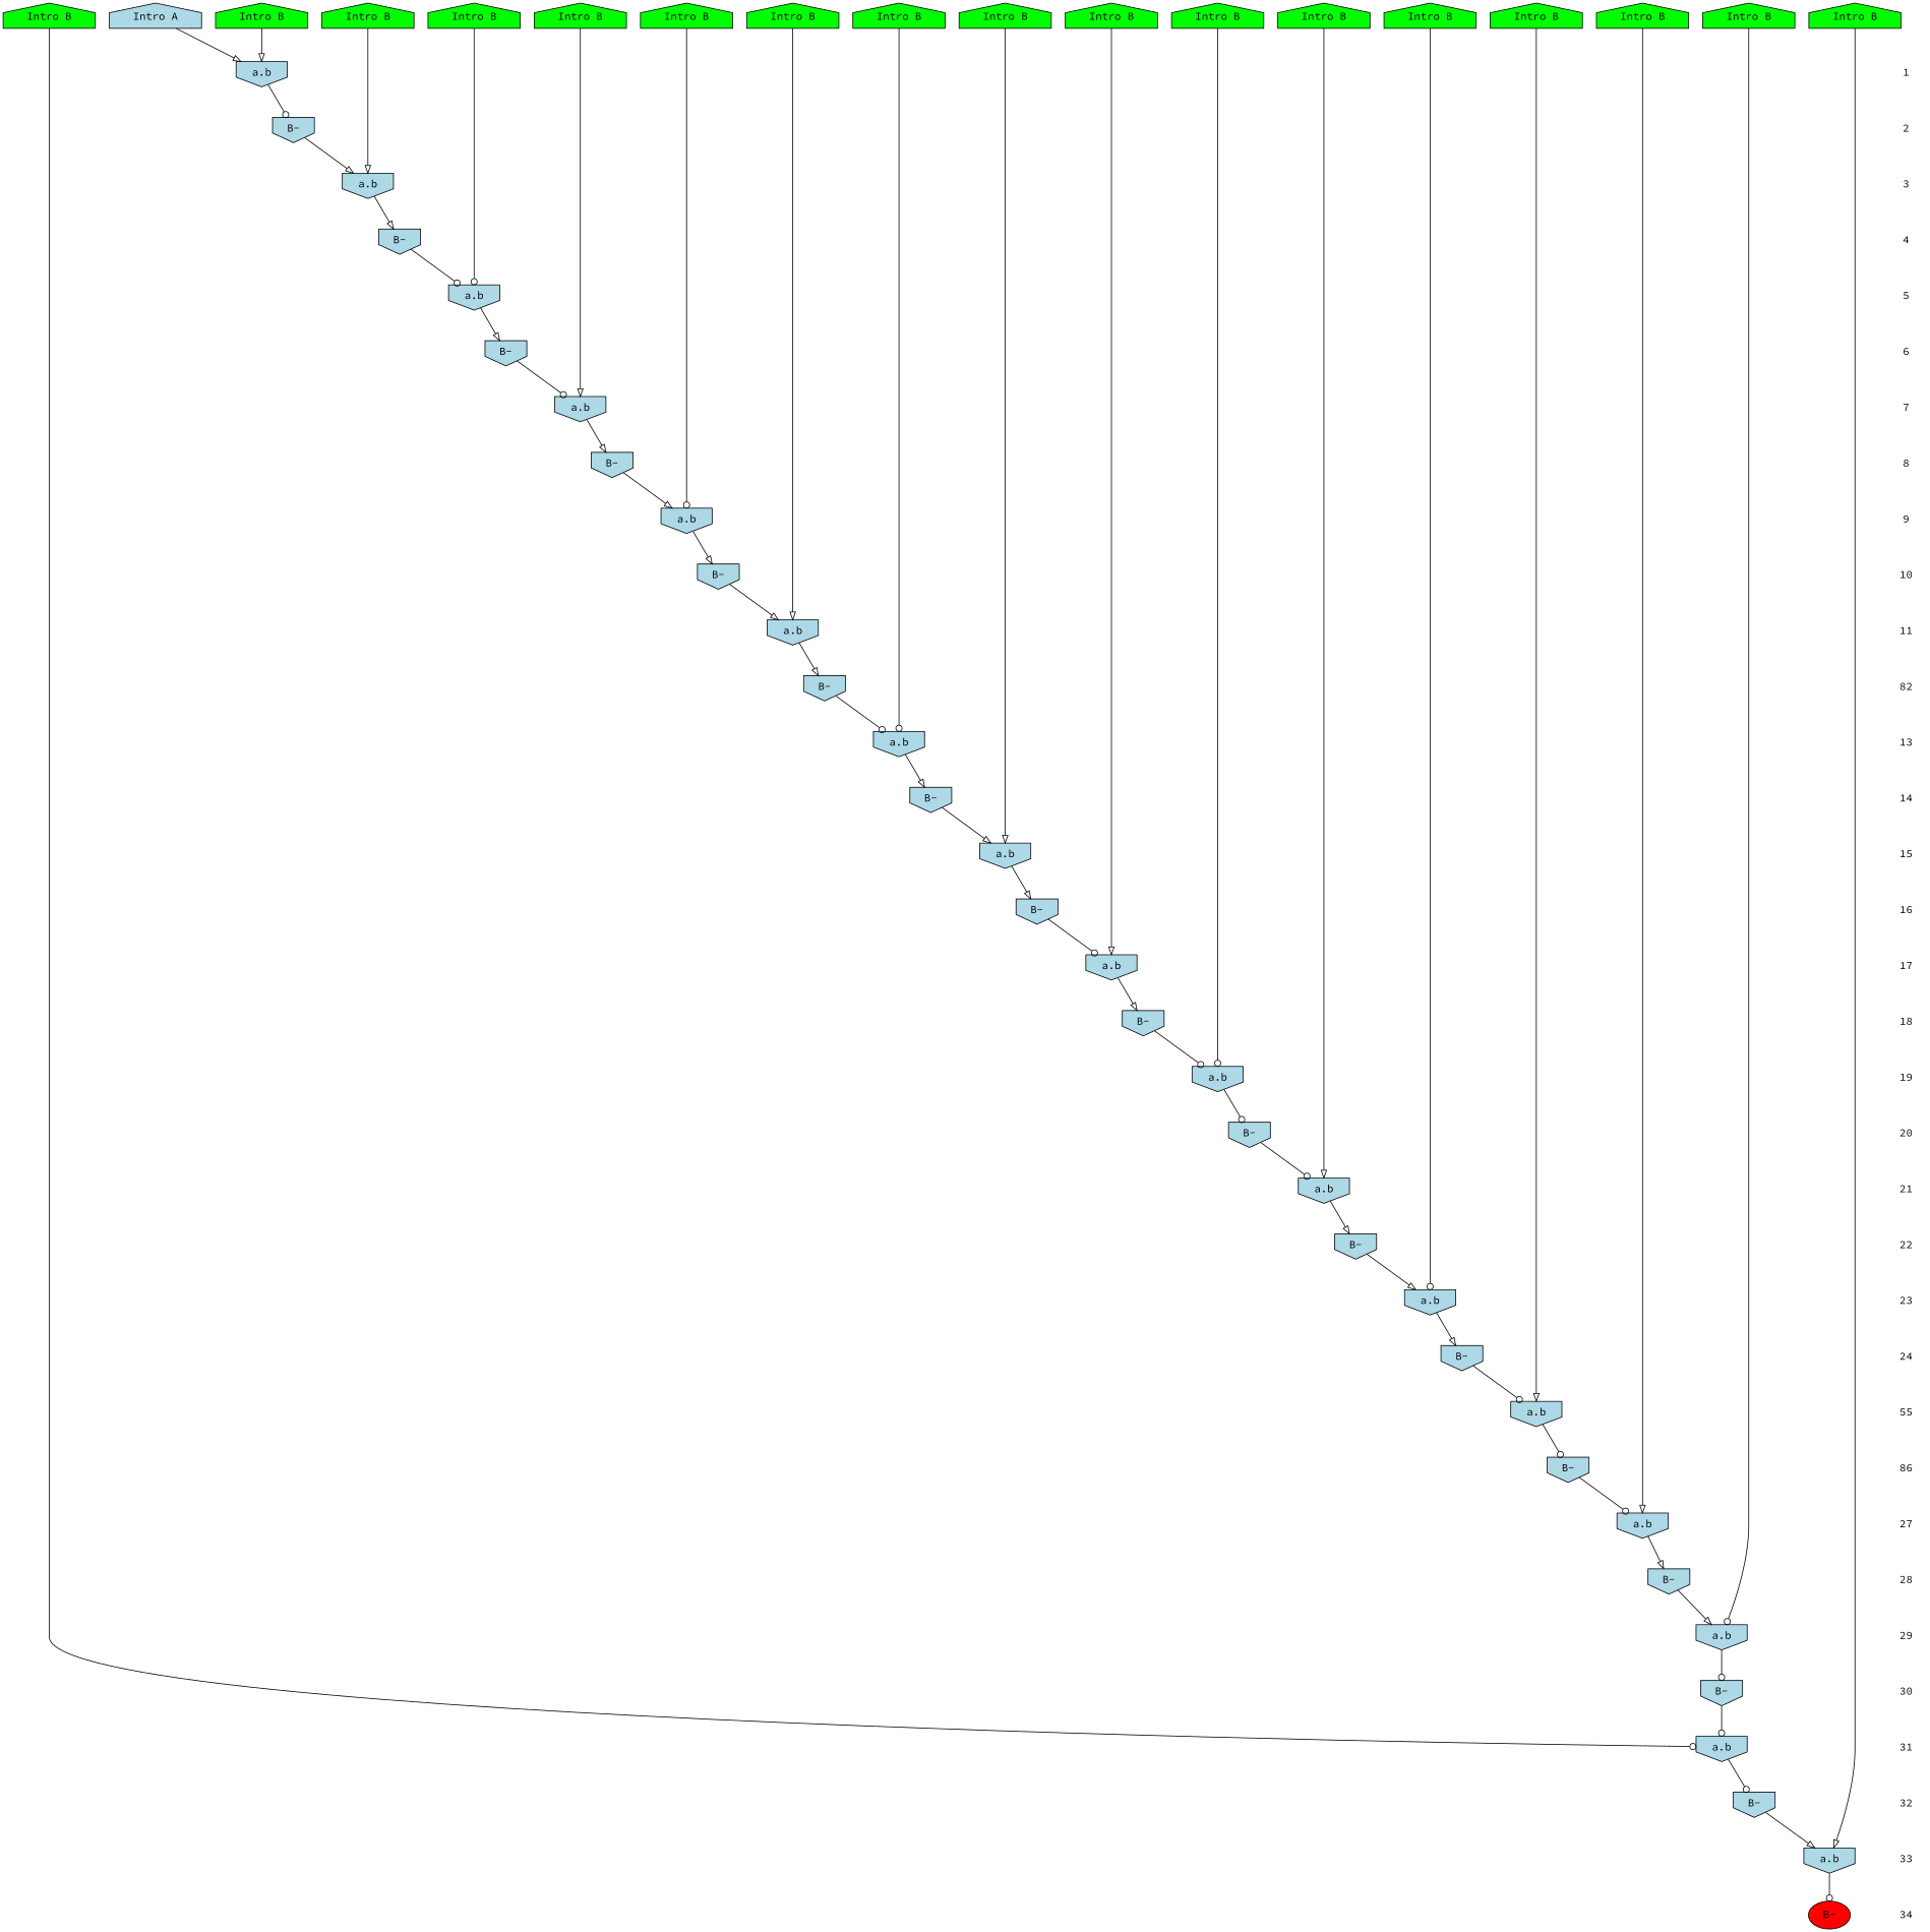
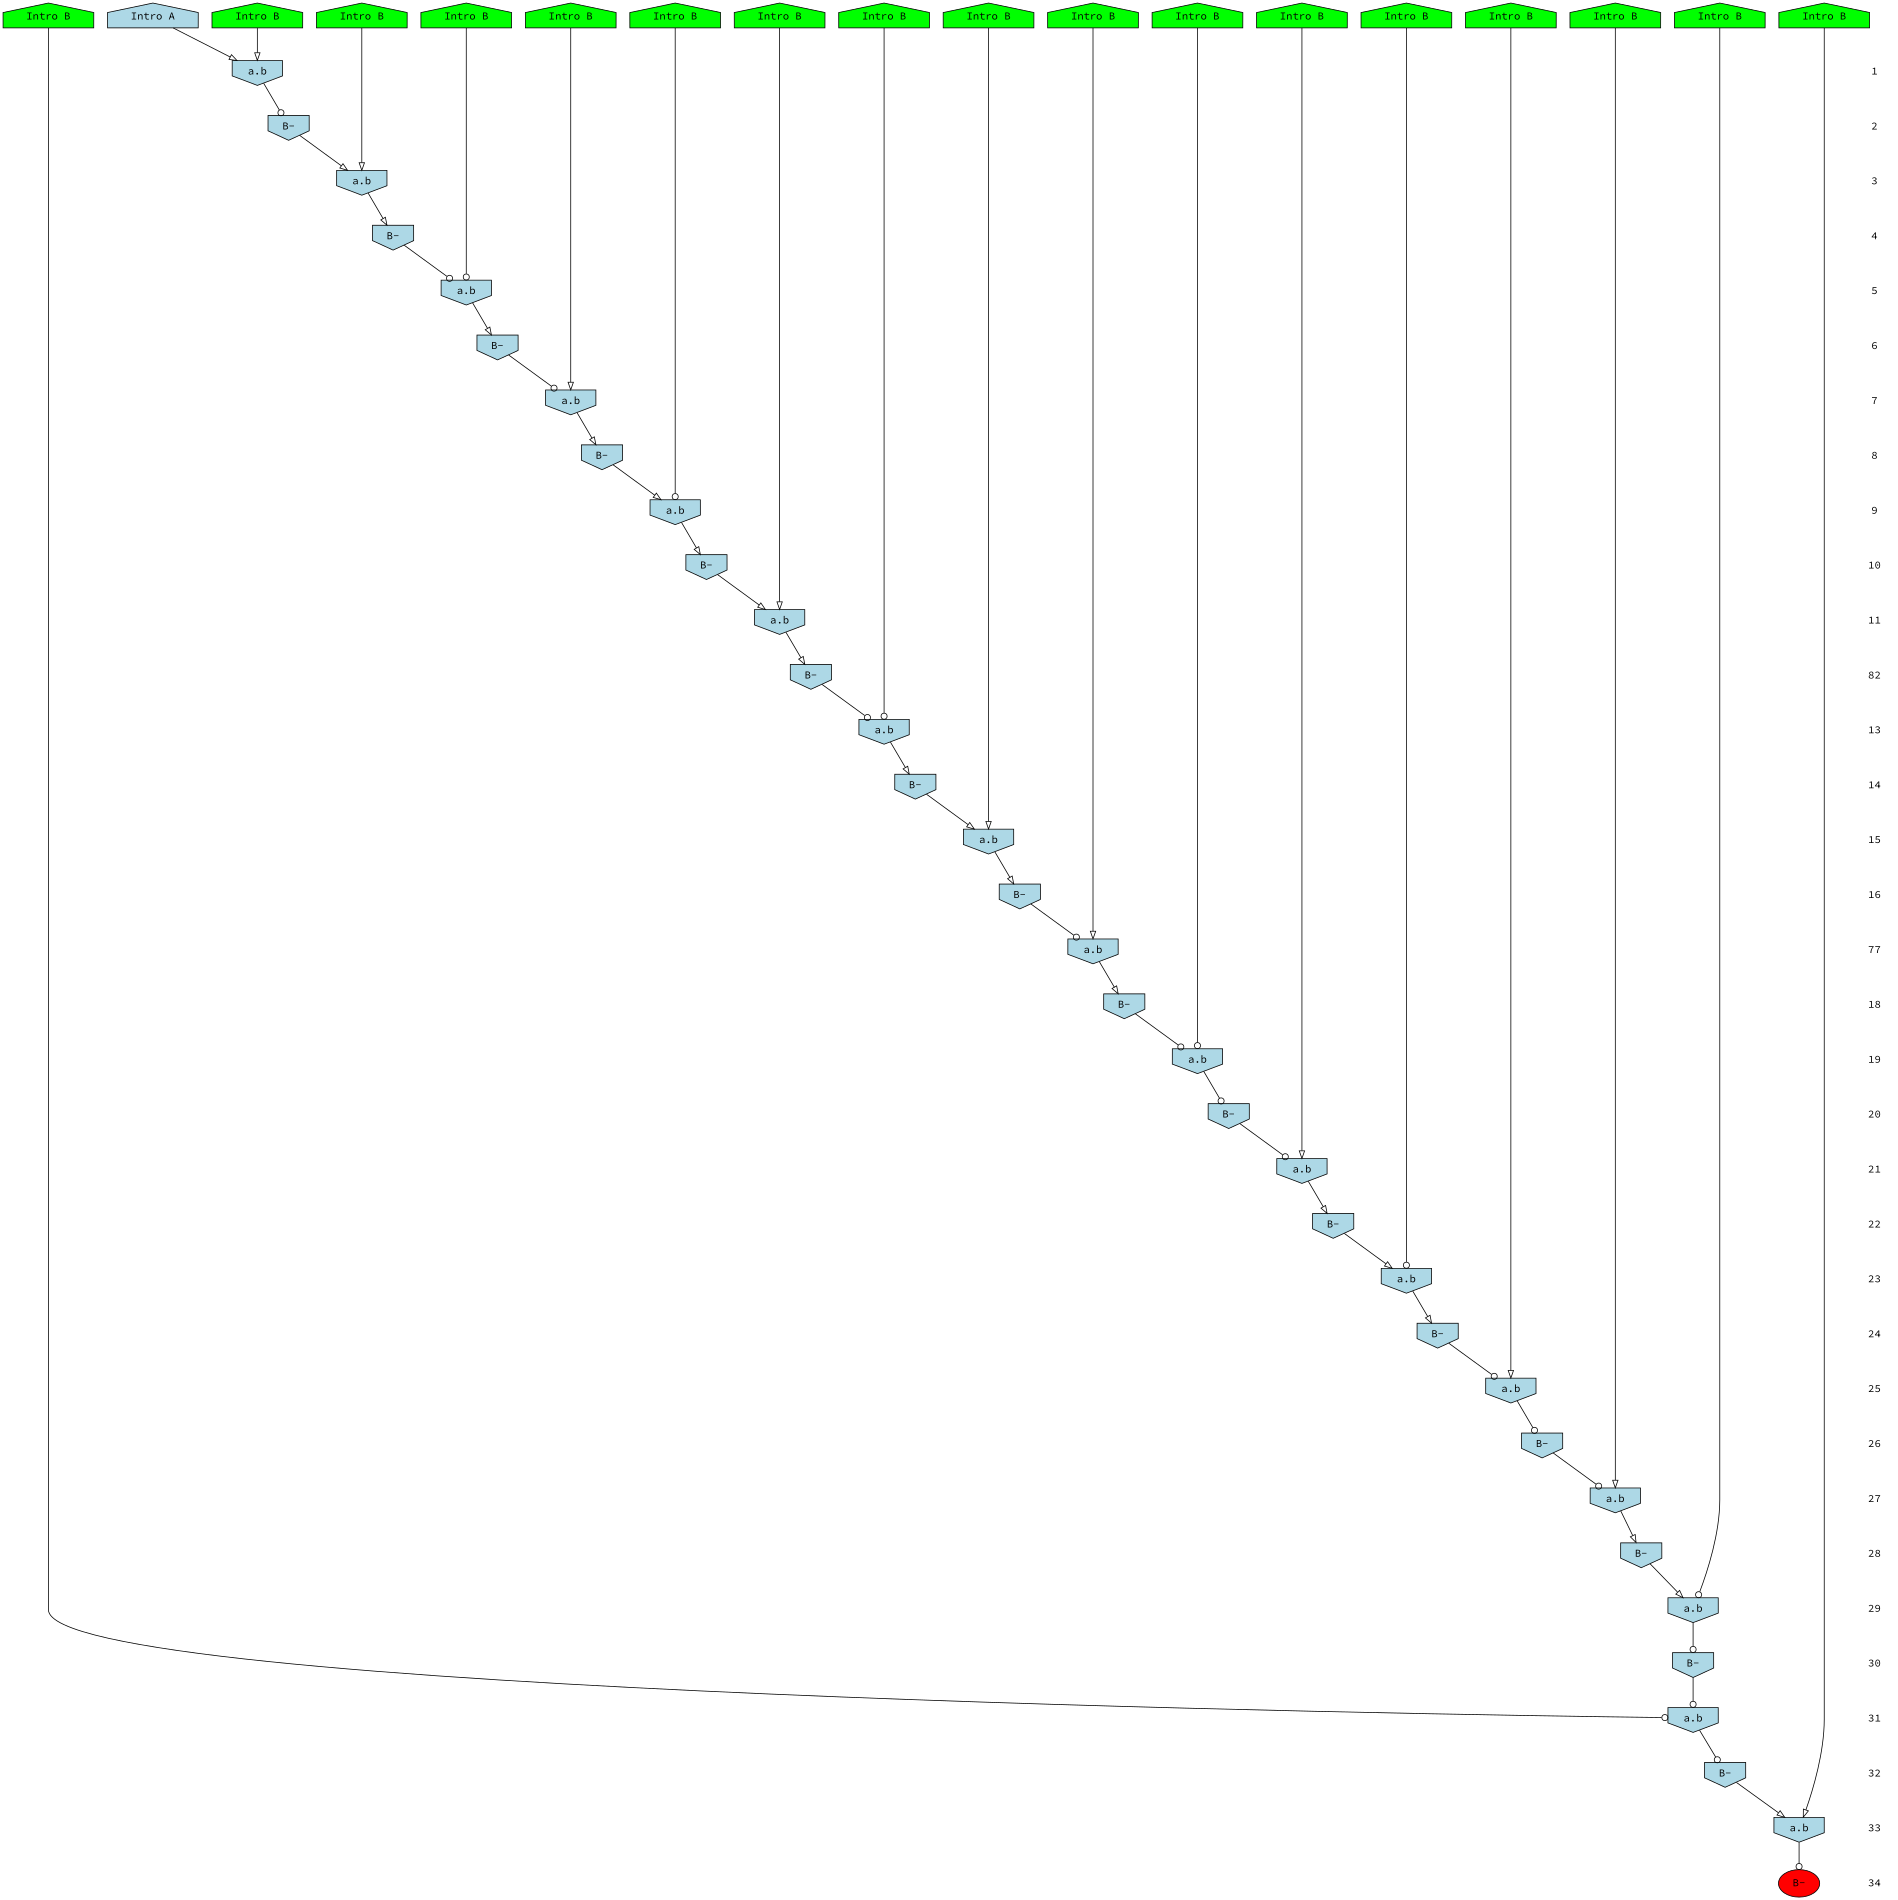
  digraph {
    fontname="Source Code Pro"
    ranksep=.5
    node [fontname="Source Code Pro" shape=plaintext style=filled]
    edge [fontname="Source Code Pro"]
    n1 [fillcolor=green label="Intro B" shape=house]
    n2 [fillcolor=green label="Intro B" shape=house]
    n3 [fillcolor=green label="Intro B" shape=house]
    n4 [fillcolor=green label="Intro B" shape=house]
    n5 [fillcolor=green label="Intro B" shape=house]
    n6 [fillcolor=green label="Intro B" shape=house]
    n7 [fillcolor=green label="Intro B" shape=house]
    n8 [fillcolor=green label="Intro B" shape=house]
    n9 [fillcolor=green label="Intro B" shape=house]
    n10 [fillcolor=green label="Intro B" shape=house]
    n11 [fillcolor=green label="Intro B" shape=house]
    n12 [fillcolor=green label="Intro B" shape=house]
    n13 [fillcolor=green label="Intro B" shape=house]
    n14 [fillcolor=green label="Intro B" shape=house]
    n15 [fillcolor=green label="Intro B" shape=house]
    n16 [fillcolor=green label="Intro B" shape=house]
    n17 [fillcolor=green label="Intro B" shape=house]
    n18 [fillcolor=lightblue label="Intro A" shape=house]
    1 [style=""]
    n20 [fillcolor=lightblue label="a.b" shape=invhouse]
    2 [style=""]
    n22 [fillcolor=lightblue label="B-" shape=invhouse]
    3 [style=""]
    n24 [fillcolor=lightblue label="a.b" shape=invhouse]
    4 [style=""]
    n26 [fillcolor=lightblue label="B-" shape=invhouse]
    5 [style=""]
    n28 [fillcolor=lightblue label="a.b" shape=invhouse]
    6 [style=""]
    n30 [fillcolor=lightblue label="B-" shape=invhouse]
    7 [style=""]
    n32 [fillcolor=lightblue label="a.b" shape=invhouse]
    8 [style=""]
    n34 [fillcolor=lightblue label="B-" shape=invhouse]
    9 [style=""]
    n36 [fillcolor=lightblue label="a.b" shape=invhouse]
    10 [style=""]
    n38 [fillcolor=lightblue label="B-" shape=invhouse]
    11 [style=""]
    n40 [fillcolor=lightblue label="a.b" shape=invhouse]
    n41 [label=82 style=""]
    n42 [fillcolor=lightblue label="B-" shape=invhouse]
    13 [style=""]
    n44 [fillcolor=lightblue label="a.b" shape=invhouse]
    14 [style=""]
    n46 [fillcolor=lightblue label="B-" shape=invhouse]
    15 [style=""]
    n48 [fillcolor=lightblue label="a.b" shape=invhouse]
    16 [style=""]
    n50 [fillcolor=lightblue label="B-" shape=invhouse]
-   17 [style=""]
+   17 [label=77 style=""]
    n52 [fillcolor=lightblue label="a.b" shape=invhouse]
    18 [style=""]
    n54 [fillcolor=lightblue label="B-" shape=invhouse]
    19 [style=""]
    n56 [fillcolor=lightblue label="a.b" shape=invhouse]
    29 [style=""]
    n58 [fillcolor=lightblue label="a.b" shape=invhouse]
    20 [style=""]
    n60 [fillcolor=lightblue label="B-" shape=invhouse]
    21 [style=""]
    n62 [fillcolor=lightblue label="a.b" shape=invhouse]
    22 [style=""]
    n64 [fillcolor=lightblue label="B-" shape=invhouse]
    23 [style=""]
    n66 [fillcolor=lightblue label="a.b" shape=invhouse]
    24 [style=""]
    n68 [fillcolor=lightblue label="B-" shape=invhouse]
-   25 [label=55 style=""]
+   25 [style=""]
    n70 [fillcolor=lightblue label="a.b" shape=invhouse]
-   26 [label=86 style=""]
+   26 [style=""]
    n72 [fillcolor=lightblue label="B-" shape=invhouse]
    27 [style=""]
    n74 [fillcolor=lightblue label="a.b" shape=invhouse]
    28 [style=""]
    n76 [fillcolor=lightblue label="B-" shape=invhouse]
    30 [style=""]
    n78 [fillcolor=lightblue label="B-" shape=invhouse]
    31 [style=""]
    n80 [fillcolor=lightblue label="a.b" shape=invhouse]
    32 [style=""]
    n82 [fillcolor=lightblue label="B-" shape=invhouse]
    33 [style=""]
    n84 [fillcolor=lightblue label="a.b" shape=invhouse]
    34 [style=""]
    n86 [fillcolor=red label="B-" shape=""]
    subgraph sub_1 {
      rank=same
      n1
      n2
      n3
      n4
      n5
      n6
      n7
      n8
      n9
      n10
      n11
      n12
      n13
      n14
      n15
      n16
      n17
      n18
    }
    subgraph sub_2 {
      rank=same
      1
      n20
    }
    subgraph sub_3 {
      rank=same
      2
      n22
    }
    subgraph sub_4 {
      rank=same
      3
      n24
    }
    subgraph sub_5 {
      rank=same
      4
      n26
    }
    subgraph sub_6 {
      rank=same
      5
      n28
    }
    subgraph sub_7 {
      rank=same
      6
      n30
    }
    subgraph sub_8 {
      rank=same
      7
      n32
    }
    subgraph sub_9 {
      rank=same
      8
      n34
    }
    subgraph sub_10 {
      rank=same
      9
      n36
    }
    subgraph sub_11 {
      rank=same
      10
      n38
    }
    subgraph sub_12 {
      rank=same
      11
      n40
    }
    subgraph sub_13 {
      rank=same
      n41
      n42
    }
    subgraph sub_14 {
      rank=same
      13
      n44
    }
    subgraph sub_15 {
      rank=same
      14
      n46
    }
    subgraph sub_16 {
      rank=same
      15
      n48
    }
    subgraph sub_17 {
      rank=same
      16
      n50
    }
    subgraph sub_18 {
      rank=same
      17
      n52
    }
    subgraph sub_19 {
      rank=same
      18
      n54
    }
    subgraph sub_20 {
      rank=same
      19
      n56
    }
    subgraph sub_21 {
      rank=same
      29
      n58
    }
    subgraph sub_22 {
      rank=same
      20
      n60
    }
    subgraph sub_23 {
      rank=same
      21
      n62
    }
    subgraph sub_24 {
      rank=same
      22
      n64
    }
    subgraph sub_25 {
      rank=same
      23
      n66
    }
    subgraph sub_26 {
      rank=same
      24
      n68
    }
    subgraph sub_27 {
      rank=same
      25
      n70
    }
    subgraph sub_28 {
      rank=same
      26
      n72
    }
    subgraph sub_29 {
      rank=same
      27
      n74
    }
    subgraph sub_30 {
      rank=same
      28
      n76
    }
    subgraph sub_31 {
      rank=same
      30
      n78
    }
    subgraph sub_32 {
      rank=same
      31
      n80
    }
    subgraph sub_33 {
      rank=same
      32
      n82
    }
    subgraph sub_34 {
      rank=same
      33
      n84
    }
    subgraph sub_35 {
      rank=same
      34
      n86
    }
    n1 -> n80 [arrowhead=odot]
    n2 -> n20 [arrowhead=onormal]
    n3 -> n56 [arrowhead=odot]
    n4 -> n36 [arrowhead=odot]
    n5 -> n28 [arrowhead=odot]
    n6 -> n66 [arrowhead=odot]
    n7 -> n24 [arrowhead=onormal]
    n8 -> n52 [arrowhead=onormal]
    n9 -> n58 [arrowhead=odot]
    n10 -> n74 [arrowhead=onormal]
    n11 -> n84 [arrowhead=onormal]
    n12 -> n40 [arrowhead=onormal]
    n13 -> n44 [arrowhead=odot]
    n14 -> n48 [arrowhead=onormal]
    n15 -> n70 [arrowhead=onormal]
    n16 -> n32 [arrowhead=onormal]
    n17 -> n62 [arrowhead=onormal]
    n18 -> n20 [arrowhead=onormal]
    1 -> 2 [style=invis]
    n20 -> n22 [arrowhead=odot]
    2 -> 3 [style=invis]
    n22 -> n24 [arrowhead=onormal]
    3 -> 4 [style=invis]
    n24 -> n26 [arrowhead=onormal]
    4 -> 5 [style=invis]
    n26 -> n28 [arrowhead=odot]
    5 -> 6 [style=invis]
    n28 -> n30 [arrowhead=onormal]
    6 -> 7 [style=invis]
    n30 -> n32 [arrowhead=odot]
    7 -> 8 [style=invis]
    n32 -> n34 [arrowhead=onormal]
    8 -> 9 [style=invis]
    n34 -> n36 [arrowhead=onormal]
    9 -> 10 [style=invis]
    n36 -> n38 [arrowhead=onormal]
    10 -> 11 [style=invis]
    n38 -> n40 [arrowhead=onormal]
    11 -> n41 [style=invis]
    n40 -> n42 [arrowhead=onormal]
    n41 -> 13 [style=invis]
    n42 -> n44 [arrowhead=odot]
    13 -> 14 [style=invis]
    n44 -> n46 [arrowhead=onormal]
    14 -> 15 [style=invis]
    n46 -> n48 [arrowhead=onormal]
    15 -> 16 [style=invis]
    n48 -> n50 [arrowhead=onormal]
    16 -> 17 [style=invis]
    n50 -> n52 [arrowhead=odot]
    17 -> 18 [style=invis]
    n52 -> n54 [arrowhead=onormal]
    18 -> 19 [style=invis]
    n54 -> n56 [arrowhead=odot]
    19 -> 20 [style=invis]
    n56 -> n60 [arrowhead=odot]
    29 -> 30 [style=invis]
    n58 -> n78 [arrowhead=odot]
    20 -> 21 [style=invis]
    n60 -> n62 [arrowhead=odot]
    21 -> 22 [style=invis]
    n62 -> n64 [arrowhead=onormal]
    22 -> 23 [style=invis]
    n64 -> n66 [arrowhead=onormal]
    23 -> 24 [style=invis]
    n66 -> n68 [arrowhead=onormal]
    24 -> 25 [style=invis]
    n68 -> n70 [arrowhead=odot]
    25 -> 26 [style=invis]
    n70 -> n72 [arrowhead=odot]
    26 -> 27 [style=invis]
    n72 -> n74 [arrowhead=odot]
    27 -> 28 [style=invis]
    n74 -> n76 [arrowhead=onormal]
    28 -> 29 [style=invis]
    n76 -> n58 [arrowhead=onormal]
    30 -> 31 [style=invis]
    n78 -> n80 [arrowhead=odot]
    31 -> 32 [style=invis]
    n80 -> n82 [arrowhead=odot]
    32 -> 33 [style=invis]
    n82 -> n84 [arrowhead=onormal]
    33 -> 34 [style=invis]
    n84 -> n86 [arrowhead=odot]
  }
